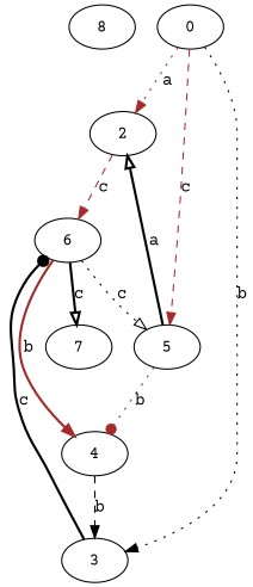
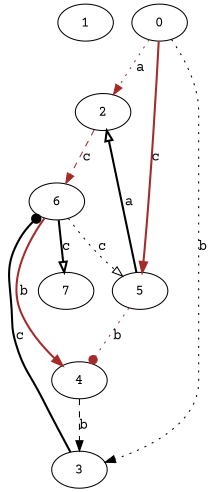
  strict digraph {
    fontname="Courier Prime"
    node [fontname="Courier Prime"]
    edge [arrowhead=normal color=black fontname="Courier Prime" style=dotted]
-   1 [label=8]
+   1
    2
    6
    5
    4
    7
    3
    0
    2 -> 6 [color=brown label=c style=dashed]
    6 -> 5 [arrowhead=onormal label=c]
    6 -> 4 [color=brown label=b style=bold]
    6 -> 7 [arrowhead=onormal label=c style=bold]
    5 -> 2 [arrowhead=onormal label=a style=bold]
    5 -> 4 [arrowhead=dot color=brown label=b]
    4 -> 3 [label=b style=dashed]
    3 -> 6 [arrowhead=dot label=c style=bold]
    0 -> 2 [color=brown label=a]
-   0 -> 5 [color=brown label=c style=dashed]
+   0 -> 5 [color=brown label=c style=bold]
    0 -> 3 [label=b]
  }
